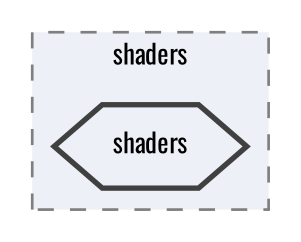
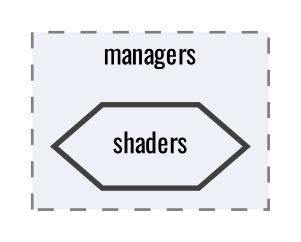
  digraph {
    compound=true
    fontname=Oswald
    n1 [color=grey25 fillcolor="#edf0f7" fontname=Oswald fontsize=10 height=0.2 label=shaders shape=hexagon style="filled,bold" width=0.4]
    subgraph cluster_1 {
      bgcolor="#edf0f7"
      fontsize=10
-     label=shaders
+     label=managers
      pencolor=grey50
      style="filled,dashed"
      n1
    }
  }
